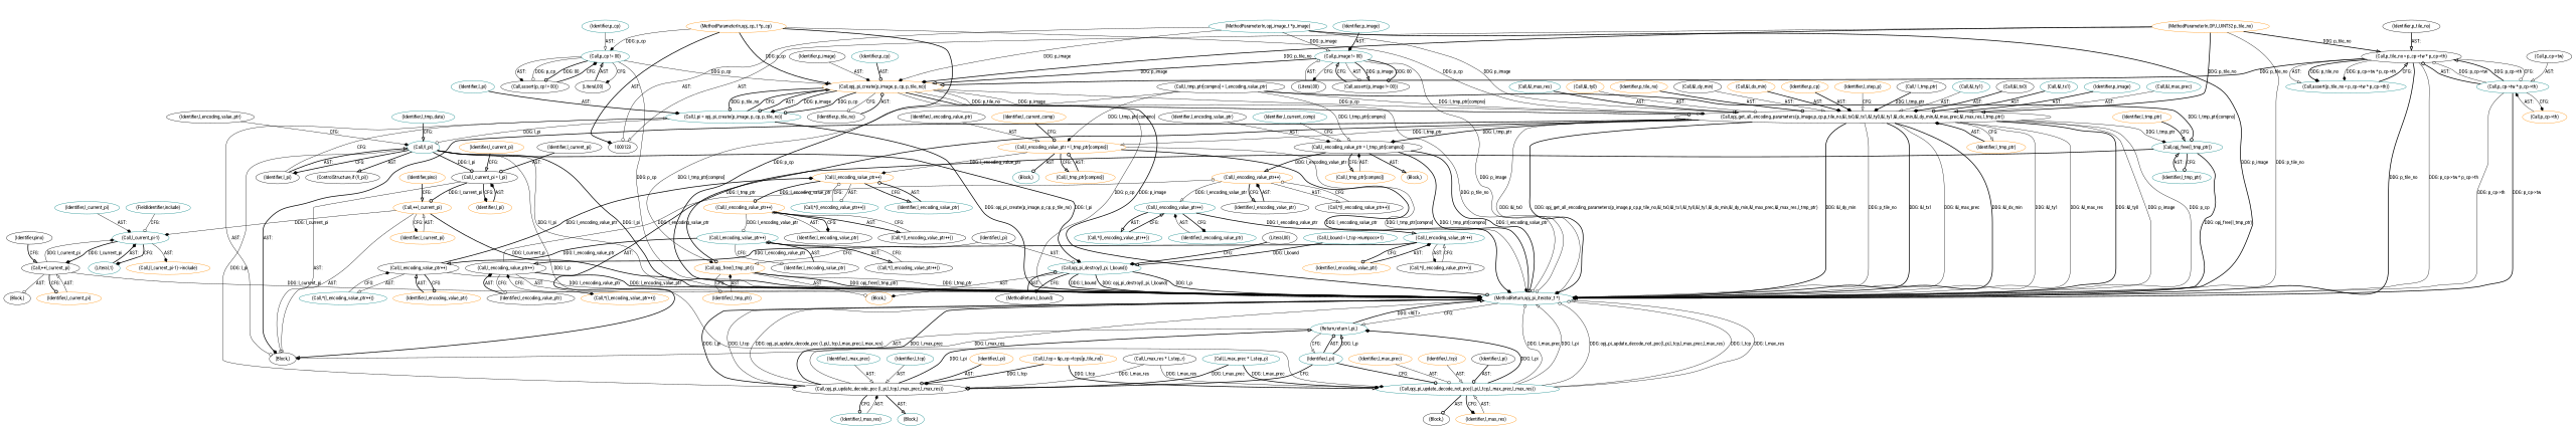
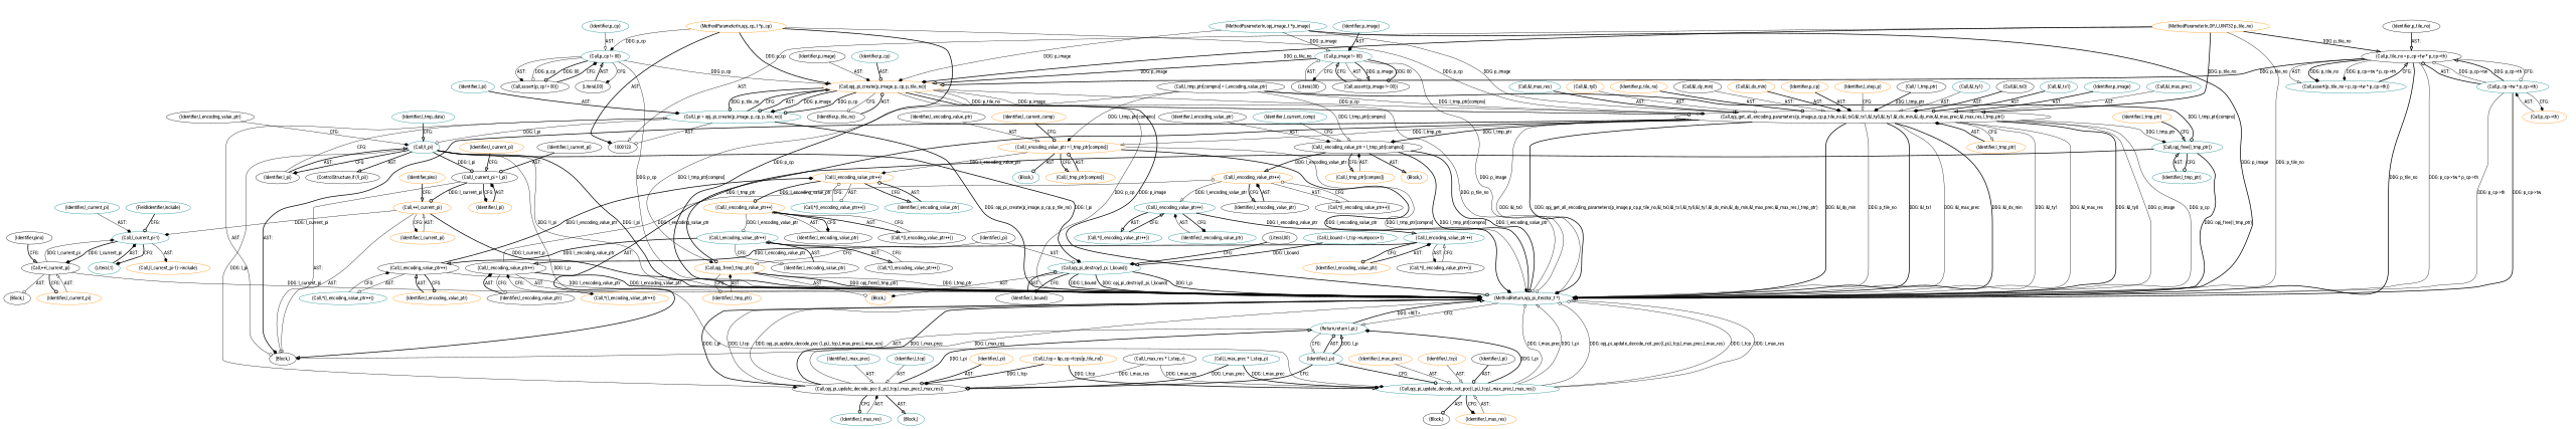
  digraph {
    fontname="Roboto Condensed"
    node [color=teal fontname="Roboto Condensed"]
    edge [arrowhead=onormal fontname="Roboto Condensed" style=bold]
    n1 [color=darkorange label="(Call,opj_pi_create(p_image, p_cp, p_tile_no))"]
    n2 [label="(Call,l_pi = opj_pi_create(p_image, p_cp, p_tile_no))"]
    n3 [color=black label="(Call,opj_get_all_encoding_parameters(p_image,p_cp,p_tile_no,&l_tx0,&l_tx1,&l_ty0,&l_ty1,&l_dx_min,&l_dy_min,&l_max_prec,&l_max_res,l_tmp_ptr))"]
    n4 [label="(MethodReturn,opj_pi_iterator_t *)"]
    n5 [color=black label="(Identifier,p_tile_no)"]
    n6 [label="(Call,!l_pi)"]
    n7 [color=black label="(Block,)"]
    n8 [color=darkorange label="(Call,opj_free(l_tmp_ptr))"]
    n9 [color=darkorange label="(Call,l_encoding_value_ptr = l_tmp_ptr[compno])"]
    n10 [color=black label="(Call,l_encoding_value_ptr = l_tmp_ptr[compno])"]
    n11 [label="(Call,opj_free(l_tmp_ptr))"]
    n12 [color=darkorange label="(Identifier,l_tmp_ptr)"]
    n13 [label="(Return,return l_pi;)"]
    n14 [label="(Call,p_image != 00)"]
    n15 [color=black label="(Literal,00)"]
    n16 [color=black label="(Call,assert(p_image != 00))"]
    n17 [label="(MethodParameterIn,opj_image_t *p_image)"]
    1000123 [color=black]
    n19 [label="(Call,p_cp != 00)"]
    n20 [color=black label="(Call,assert(p_cp != 00))"]
    n21 [color=black label="(Literal,00)"]
    n22 [color=darkorange label="(MethodParameterIn,opj_cp_t *p_cp)"]
    n23 [color=black label="(Call,p_tile_no < p_cp->tw * p_cp->th)"]
    n24 [label="(Call,p_cp->tw * p_cp->th)"]
    n25 [label="(Call,assert(p_tile_no < p_cp->tw * p_cp->th))"]
    n26 [color=darkorange label="(Call,p_cp->th)"]
    n27 [color=darkorange label="(MethodParameterIn,OPJ_UINT32 p_tile_no)"]
    n28 [color=black label="(Call,l_current_pi = l_pi)"]
    n29 [label="(Call,opj_pi_destroy(l_pi, l_bound))"]
    n30 [color=black label="(Call,opj_pi_update_decode_poc (l_pi,l_tcp,l_max_prec,l_max_res))"]
    n31 [label="(Call,opj_pi_update_decode_not_poc(l_pi,l_tcp,l_max_prec,l_max_res))"]
    n32 [color=black label="(Identifier,l_pi)"]
    n33 [color=black label="(ControlStructure,if (!l_pi))"]
    n34 [color=darkorange label="(Call,++l_current_pi)"]
    n35 [color=darkorange label="(Identifier,l_pi)"]
    n36 [color=darkorange label="(Block,)"]
-   n37 [color=black label="(MethodReturn,l_bound)"]
+   n37 [color=black label="(Identifier,l_bound)"]
    n38 [label="(Identifier,l_max_res)"]
    n39 [label="(Block,)"]
    n40 [color=black label="(Block,)"]
    n41 [color=darkorange label="(Identifier,l_max_res)"]
    n42 [label="(Call,l_current_pi-1)"]
    n43 [color=darkorange label="(Identifier,l_current_pi)"]
    n44 [color=black label="(Call,++l_current_pi)"]
    n45 [label="(Literal,1)"]
    n46 [color=darkorange label="(Call,(l_current_pi-1)->include)"]
    n47 [color=black label="(Block,)"]
    n48 [color=darkorange label="(Identifier,l_current_pi)"]
    n49 [label="(Identifier,l_pi)"]
    n50 [color=darkorange label="(Identifier,l_tmp_ptr)"]
    n51 [color=darkorange label="(Call,l_encoding_value_ptr++)"]
    n52 [color=darkorange label="(Call,l_tmp_ptr[compno])"]
    n53 [label="(Block,)"]
    n54 [color=darkorange label="(Call,l_encoding_value_ptr++)"]
    n55 [color=darkorange label="(Call,l_tmp_ptr[compno])"]
    n56 [color=darkorange label="(Block,)"]
    n57 [label="(Identifier,l_tmp_ptr)"]
    n58 [color=darkorange label="(Call,l_encoding_value_ptr++)"]
    n59 [label="(Identifier,l_encoding_value_ptr)"]
    n60 [label="(Call,*(l_encoding_value_ptr++))"]
    n61 [label="(Call,l_encoding_value_ptr++)"]
    n62 [color=black label="(Identifier,l_encoding_value_ptr)"]
    n63 [color=black label="(Call,*(l_encoding_value_ptr++))"]
    n64 [color=black label="(Call,l_encoding_value_ptr++)"]
    n65 [color=black label="(Identifier,l_encoding_value_ptr)"]
    n66 [color=black label="(Call,*(l_encoding_value_ptr++))"]
    n67 [label="(Call,*(l_encoding_value_ptr++))"]
    n68 [color=darkorange label="(Identifier,l_encoding_value_ptr)"]
    n69 [label="(Call,l_encoding_value_ptr++)"]
    n70 [color=black label="(Identifier,l_encoding_value_ptr)"]
    n71 [color=black label="(Call,*(l_encoding_value_ptr++))"]
    n72 [label="(Call,l_encoding_value_ptr++)"]
    n73 [label="(Identifier,l_encoding_value_ptr)"]
    n74 [label="(Call,*(l_encoding_value_ptr++))"]
    n75 [color=black label="(Call,l_encoding_value_ptr++)"]
    n76 [color=black label="(Call,*(l_encoding_value_ptr++))"]
    n77 [color=darkorange label="(Identifier,l_encoding_value_ptr)"]
    n78 [color=black label="(Identifier,l_encoding_value_ptr)"]
    n79 [color=darkorange label="(Call,*(l_encoding_value_ptr++))"]
    n80 [label="(FieldIdentifier,include)"]
    n81 [label="(Call,&l_max_res)"]
    n82 [color=darkorange label="(Call,&l_ty0)"]
    n83 [color=darkorange label="(Identifier,p_tile_no)"]
    n84 [color=black label="(Call,&l_dy_min)"]
    n85 [color=black label="(Identifier,p_image)"]
-   n86 [color=black label="(Call,p_cp->tw)"]
    n87 [color=black label="(Identifier,l_pi)"]
    n88 [color=darkorange label="(Identifier,l_current_pi)"]
    n89 [label="(Identifier,l_max_prec)"]
    n90 [color=black label="(Identifier,l_encoding_value_ptr)"]
    n91 [color=darkorange label="(Call,&l_dx_min)"]
    n92 [color=darkorange label="(Identifier,l_current_comp)"]
    n93 [label="(Identifier,p_cp)"]
    n94 [color=darkorange label="(Identifier,l_tcp)"]
    n95 [color=black label="(Identifier,pino)"]
    n96 [color=black label="(Identifier,l_encoding_value_ptr)"]
    n97 [label="(Call,l_bound = l_tcp->numpocs+1)"]
    n98 [label="(Identifier,l_current_comp)"]
    n99 [color=darkorange label="(Identifier,p_cp)"]
    n100 [color=black label="(Identifier,l_encoding_value_ptr)"]
    n101 [color=darkorange label="(Identifier,l_step_p)"]
    n102 [color=black label="(Call,! l_tmp_ptr)"]
    n103 [color=black label="(Identifier,l_current_pi)"]
    n104 [color=darkorange label="(Identifier,l_tmp_ptr)"]
    n105 [color=black label="(Literal,00)"]
    n106 [color=darkorange label="(Call,l_tcp = &p_cp->tcps[p_tile_no])"]
    n107 [color=black label="(Call,l_max_res * l_step_r)"]
    n108 [label="(Call,&l_ty1)"]
    n109 [label="(Identifier,l_tcp)"]
    n110 [color=black label="(Call,&l_tx0)"]
    n111 [color=black label="(Identifier,p_tile_no)"]
    n112 [label="(Identifier,p_cp)"]
    n113 [label="(Identifier,l_pi)"]
    n114 [label="(Call,&l_tx1)"]
    n115 [label="(Call,l_max_prec * l_step_p)"]
    n116 [color=darkorange label="(Identifier,l_max_prec)"]
    n117 [color=darkorange label="(Identifier,l_pi)"]
    n118 [label="(Identifier,p_image)"]
    n119 [color=darkorange label="(Identifier,pino)"]
    n120 [label="(Identifier,l_tmp_data)"]
    n121 [color=black label="(Identifier,l_pi)"]
    n122 [label="(Identifier,l_current_pi)"]
    n123 [label="(Call,&l_max_prec)"]
    n124 [color=black label="(Call,l_tmp_ptr[compno] = l_encoding_value_ptr)"]
    n125 [label="(Identifier,p_image)"]
    n1 -> n2 [arrowhead=odot label="AST: "]
    n1 -> n2 [arrowhead=diamond label="DDG: p_image"]
    n1 -> n2 [arrowhead=odot label="DDG: p_cp"]
    n1 -> n2 [arrowhead=odot label="DDG: p_tile_no"]
    n1 -> n3 [arrowhead=odot label="DDG: p_image" style=solid]
    n1 -> n3 [arrowhead=diamond label="DDG: p_cp" style=solid]
    n1 -> n3 [arrowhead=odot label="DDG: p_tile_no" style=solid]
    n1 -> n4 [label="DDG: p_cp" style=solid]
    n1 -> n4 [arrowhead=odot label="DDG: p_image"]
    n1 -> n4 [arrowhead=odot label="DDG: p_tile_no" style=solid]
    n1 -> n5 [arrowhead=odot label="CFG: " style=solid]
    n2 -> n1 [label="CFG: "]
    n2 -> n4 [arrowhead=diamond label="DDG: opj_pi_create(p_image, p_cp, p_tile_no)"]
    n2 -> n6 [arrowhead=odot label="DDG: l_pi" style=solid]
    n2 -> n7 [arrowhead=odot label="AST: " style=solid]
    n3 -> n4 [label="DDG: &l_ty0"]
    n3 -> n4 [arrowhead=odot label="DDG: p_image" style=solid]
    n3 -> n4 [label="DDG: p_cp" style=solid]
    n3 -> n4 [arrowhead=odot label="DDG: &l_tx0" style=solid]
    n3 -> n4 [arrowhead=diamond label="DDG: opj_get_all_encoding_parameters(p_image,p_cp,p_tile_no,&l_tx0,&l_tx1,&l_ty0,&l_ty1,&l_dx_min,&l_dy_min,&l_max_prec,&l_max_res,l_tmp_ptr)"]
    n3 -> n4 [arrowhead=odot label="DDG: &l_dy_min"]
    n3 -> n4 [label="DDG: p_tile_no" style=solid]
    n3 -> n4 [label="DDG: &l_tx1"]
    n3 -> n4 [arrowhead=odot label="DDG: &l_max_prec" style=solid]
    n3 -> n4 [label="DDG: &l_dx_min"]
    n3 -> n4 [arrowhead=odot label="DDG: &l_ty1" style=solid]
    n3 -> n4 [arrowhead=diamond label="DDG: &l_max_res" style=solid]
    n3 -> n7 [arrowhead=diamond label="AST: "]
    n3 -> n8 [arrowhead=odot label="DDG: l_tmp_ptr"]
    n3 -> n9 [label="DDG: l_tmp_ptr" style=solid]
    n3 -> n10 [arrowhead=diamond label="DDG: l_tmp_ptr"]
    n3 -> n11 [arrowhead=diamond label="DDG: l_tmp_ptr" style=solid]
    n3 -> n12 [label="CFG: " style=solid]
    n4 -> n13 [label="CFG: " style=solid]
    n5 -> n1 [arrowhead=odot label="AST: "]
    n6 -> n4 [arrowhead=diamond label="DDG: l_pi"]
    n6 -> n4 [arrowhead=diamond label="DDG: !l_pi" style=solid]
    n6 -> n28 [arrowhead=odot label="DDG: l_pi"]
    n6 -> n29 [arrowhead=diamond label="DDG: l_pi"]
    n6 -> n30 [arrowhead=diamond label="DDG: l_pi" style=solid]
    n6 -> n31 [arrowhead=diamond label="DDG: l_pi" style=solid]
    n6 -> n32 [arrowhead=diamond label="CFG: "]
    n6 -> n33 [label="AST: "]
    n8 -> n4 [arrowhead=odot label="DDG: l_tmp_ptr" style=solid]
    n8 -> n4 [arrowhead=odot label="DDG: opj_free(l_tmp_ptr)"]
    n8 -> n36 [arrowhead=odot label="AST: " style=solid]
    n8 -> n50 [arrowhead=odot label="CFG: " style=solid]
    n9 -> n4 [arrowhead=diamond label="DDG: l_encoding_value_ptr"]
    n9 -> n4 [arrowhead=diamond label="DDG: l_tmp_ptr[compno]" style=solid]
    n9 -> n51 [arrowhead=diamond label="DDG: l_encoding_value_ptr" style=solid]
    n9 -> n52 [label="CFG: "]
    n9 -> n53 [arrowhead=odot label="AST: "]
    n10 -> n4 [arrowhead=odot label="DDG: l_encoding_value_ptr"]
    n10 -> n4 [arrowhead=odot label="DDG: l_tmp_ptr[compno]"]
    n10 -> n54 [label="DDG: l_encoding_value_ptr"]
    n10 -> n55 [label="CFG: "]
    n10 -> n56 [label="AST: "]
    n11 -> n4 [label="DDG: opj_free(l_tmp_ptr)"]
    n11 -> n7 [label="AST: "]
    n11 -> n57 [arrowhead=odot label="CFG: "]
    n12 -> n3 [arrowhead=diamond label="AST: "]
    n13 -> n4 [label="DDG: <RET>"]
    n13 -> n7 [arrowhead=diamond label="AST: " style=solid]
    n13 -> n49 [label="CFG: " style=solid]
    n14 -> n1 [label="DDG: p_image"]
    n14 -> n4 [arrowhead=odot label="DDG: p_image" style=solid]
    n14 -> n15 [arrowhead=diamond label="CFG: " style=solid]
    n14 -> n16 [arrowhead=odot label="AST: " style=solid]
    n14 -> n16 [label="DDG: p_image"]
    n14 -> n16 [arrowhead=odot label="DDG: 00"]
    n15 -> n14 [arrowhead=odot label="AST: " style=solid]
    n16 -> n14 [label="CFG: "]
    n17 -> n1 [arrowhead=diamond label="DDG: p_image" style=solid]
    n17 -> n3 [label="DDG: p_image" style=solid]
    n17 -> n4 [arrowhead=diamond label="DDG: p_image"]
    n17 -> n14 [label="DDG: p_image" style=solid]
-   n17 -> 1000123 [arrowhead=odot label="AST: " style=solid]
+   n2 -> 1000123 [arrowhead=odot label="AST: " style=solid]
    n19 -> n1 [arrowhead=diamond label="DDG: p_cp" style=solid]
    n19 -> n4 [arrowhead=odot label="DDG: p_cp" style=solid]
    n19 -> n20 [arrowhead=diamond label="AST: " style=solid]
    n19 -> n20 [arrowhead=odot label="DDG: p_cp" style=solid]
    n19 -> n20 [arrowhead=odot label="DDG: 00"]
    n19 -> n21 [arrowhead=diamond label="CFG: " style=solid]
    n20 -> n19 [arrowhead=diamond label="CFG: "]
    n21 -> n19 [label="AST: "]
    n22 -> n1 [label="DDG: p_cp"]
    n22 -> n3 [label="DDG: p_cp" style=solid]
    n22 -> n4 [label="DDG: p_cp"]
    n22 -> 1000123 [arrowhead=diamond label="AST: "]
    n22 -> n19 [arrowhead=diamond label="DDG: p_cp" style=solid]
    n23 -> n1 [label="DDG: p_tile_no"]
    n23 -> n4 [label="DDG: p_cp->tw * p_cp->th" style=solid]
    n23 -> n4 [label="DDG: p_tile_no"]
    n23 -> n24 [arrowhead=odot label="CFG: " style=solid]
    n23 -> n25 [label="AST: " style=solid]
    n23 -> n25 [arrowhead=diamond label="DDG: p_tile_no"]
    n23 -> n25 [arrowhead=diamond label="DDG: p_cp->tw * p_cp->th" style=solid]
    n24 -> n4 [arrowhead=diamond label="DDG: p_cp->tw"]
    n24 -> n4 [label="DDG: p_cp->th" style=solid]
    n24 -> n23 [arrowhead=odot label="AST: "]
    n24 -> n23 [arrowhead=odot label="DDG: p_cp->tw" style=solid]
    n24 -> n23 [label="DDG: p_cp->th"]
    n24 -> n26 [arrowhead=diamond label="CFG: " style=solid]
    n25 -> n23 [label="CFG: "]
    n26 -> n24 [arrowhead=diamond label="AST: " style=solid]
    n27 -> n1 [arrowhead=diamond label="DDG: p_tile_no"]
    n27 -> n3 [label="DDG: p_tile_no"]
    n27 -> n4 [label="DDG: p_tile_no" style=solid]
    n27 -> 1000123 [label="AST: " style=solid]
    n27 -> n23 [label="DDG: p_tile_no"]
    n28 -> n7 [arrowhead=odot label="AST: " style=solid]
    n28 -> n34 [arrowhead=odot label="DDG: l_current_pi"]
    n28 -> n35 [arrowhead=diamond label="CFG: "]
    n29 -> n4 [arrowhead=diamond label="DDG: opj_pi_destroy(l_pi, l_bound)"]
    n29 -> n4 [label="DDG: l_pi"]
    n29 -> n4 [arrowhead=diamond label="DDG: l_bound"]
    n29 -> n36 [arrowhead=diamond label="AST: " style=solid]
    n29 -> n37 [arrowhead=odot label="CFG: "]
    n30 -> n4 [arrowhead=odot label="DDG: l_pi"]
    n30 -> n4 [label="DDG: l_tcp" style=solid]
    n30 -> n4 [arrowhead=diamond label="DDG: opj_pi_update_decode_poc (l_pi,l_tcp,l_max_prec,l_max_res)" style=solid]
    n30 -> n4 [label="DDG: l_max_prec"]
    n30 -> n4 [label="DDG: l_max_res" style=solid]
    n30 -> n13 [label="DDG: l_pi"]
    n30 -> n38 [arrowhead=odot label="CFG: "]
    n30 -> n39 [label="AST: "]
    n31 -> n4 [arrowhead=odot label="DDG: l_max_prec" style=solid]
    n31 -> n4 [arrowhead=odot label="DDG: l_tcp" style=solid]
    n31 -> n4 [label="DDG: l_max_res" style=solid]
    n31 -> n4 [arrowhead=odot label="DDG: opj_pi_update_decode_not_poc(l_pi,l_tcp,l_max_prec,l_max_res)" style=solid]
    n31 -> n4 [label="DDG: l_pi" style=solid]
    n31 -> n13 [arrowhead=diamond label="DDG: l_pi"]
    n31 -> n40 [arrowhead=odot label="AST: "]
    n31 -> n41 [arrowhead=diamond label="CFG: "]
    n32 -> n2 [label="CFG: " style=solid]
    n32 -> n6 [label="AST: "]
    n34 -> n4 [arrowhead=odot label="DDG: l_current_pi"]
    n34 -> n7 [arrowhead=odot label="AST: " style=solid]
    n34 -> n42 [arrowhead=diamond label="DDG: l_current_pi" style=solid]
    n34 -> n43 [arrowhead=diamond label="CFG: " style=solid]
    n35 -> n28 [arrowhead=diamond label="AST: "]
    n37 -> n29 [arrowhead=odot label="AST: "]
    n38 -> n30 [arrowhead=diamond label="AST: " style=solid]
    n41 -> n31 [label="AST: " style=solid]
    n42 -> n44 [arrowhead=diamond label="DDG: l_current_pi"]
    n42 -> n45 [arrowhead=diamond label="CFG: "]
    n42 -> n46 [arrowhead=diamond label="AST: " style=solid]
    n43 -> n34 [label="AST: " style=solid]
    n44 -> n4 [arrowhead=odot label="DDG: l_current_pi" style=solid]
    n44 -> n42 [arrowhead=diamond label="DDG: l_current_pi" style=solid]
    n44 -> n47 [arrowhead=odot label="AST: " style=solid]
    n44 -> n48 [arrowhead=odot label="CFG: "]
    n45 -> n42 [arrowhead=diamond label="AST: "]
    n48 -> n44 [label="AST: " style=solid]
    n49 -> n13 [arrowhead=odot label="AST: "]
    n49 -> n13 [label="DDG: l_pi"]
    n49 -> n30 [label="CFG: "]
    n49 -> n31 [arrowhead=odot label="CFG: "]
    n50 -> n8 [arrowhead=diamond label="AST: " style=solid]
    n51 -> n58 [arrowhead=odot label="DDG: l_encoding_value_ptr"]
    n51 -> n59 [label="CFG: "]
    n51 -> n60 [arrowhead=odot label="AST: " style=solid]
    n52 -> n9 [arrowhead=odot label="AST: "]
    n54 -> n69 [label="DDG: l_encoding_value_ptr" style=solid]
    n54 -> n70 [label="CFG: "]
    n54 -> n71 [label="AST: " style=solid]
    n55 -> n10 [arrowhead=diamond label="AST: " style=solid]
    n57 -> n11 [label="AST: "]
    n58 -> n61 [arrowhead=odot label="DDG: l_encoding_value_ptr" style=solid]
    n58 -> n62 [arrowhead=diamond label="CFG: "]
    n58 -> n63 [label="AST: "]
    n59 -> n51 [arrowhead=odot label="AST: "]
    n60 -> n51 [arrowhead=odot label="CFG: " style=solid]
    n61 -> n64 [label="DDG: l_encoding_value_ptr"]
    n61 -> n65 [arrowhead=odot label="CFG: " style=solid]
    n61 -> n66 [label="AST: "]
    n62 -> n58 [arrowhead=odot label="AST: " style=solid]
    n63 -> n58 [label="CFG: " style=solid]
    n64 -> n4 [label="DDG: l_encoding_value_ptr" style=solid]
    n64 -> n51 [arrowhead=diamond label="DDG: l_encoding_value_ptr"]
    n64 -> n67 [label="AST: " style=solid]
    n64 -> n68 [arrowhead=odot label="CFG: "]
    n65 -> n61 [arrowhead=odot label="AST: "]
    n66 -> n61 [arrowhead=odot label="CFG: " style=solid]
    n67 -> n64 [arrowhead=diamond label="CFG: " style=solid]
    n68 -> n64 [label="AST: "]
    n69 -> n72 [label="DDG: l_encoding_value_ptr"]
    n69 -> n73 [arrowhead=diamond label="CFG: "]
    n69 -> n74 [label="AST: "]
    n70 -> n54 [arrowhead=diamond label="AST: "]
    n71 -> n54 [arrowhead=odot label="CFG: " style=solid]
    n72 -> n75 [label="DDG: l_encoding_value_ptr"]
    n72 -> n76 [arrowhead=diamond label="AST: " style=solid]
    n72 -> n77 [arrowhead=odot label="CFG: "]
    n73 -> n69 [arrowhead=diamond label="AST: " style=solid]
    n74 -> n69 [label="CFG: "]
    n75 -> n4 [arrowhead=odot label="DDG: l_encoding_value_ptr"]
    n75 -> n54 [arrowhead=odot label="DDG: l_encoding_value_ptr" style=solid]
    n75 -> n78 [arrowhead=odot label="CFG: " style=solid]
    n75 -> n79 [arrowhead=diamond label="AST: " style=solid]
    n76 -> n72 [label="CFG: " style=solid]
    n77 -> n72 [arrowhead=diamond label="AST: "]
    n78 -> n75 [arrowhead=diamond label="AST: "]
    n79 -> n75 [arrowhead=diamond label="CFG: " style=solid]
-   n80 -> n42 [arrowhead=odot label="CFG: " style=solid]
+   n80 -> n42 [arrowhead=odot label="CFG: "]
    n81 -> n3 [label="AST: "]
    n82 -> n3 [arrowhead=odot label="AST: " style=solid]
    n83 -> n3 [arrowhead=odot label="AST: "]
    n84 -> n3 [label="AST: " style=solid]
    n85 -> n1 [arrowhead=diamond label="AST: " style=solid]
-   n86 -> n24 [label="AST: " style=solid]
    n87 -> n8 [label="CFG: " style=solid]
    n87 -> n29 [arrowhead=odot label="AST: " style=solid]
    n88 -> n28 [label="CFG: "]
    n89 -> n30 [label="AST: " style=solid]
    n90 -> n9 [label="AST: " style=solid]
    n91 -> n3 [arrowhead=diamond label="AST: "]
    n92 -> n9 [arrowhead=odot label="CFG: "]
    n93 -> n1 [arrowhead=odot label="AST: "]
    n94 -> n31 [label="AST: " style=solid]
    n95 -> n44 [label="CFG: "]
    n96 -> n10 [arrowhead=diamond label="AST: " style=solid]
    n97 -> n29 [label="DDG: l_bound"]
    n98 -> n10 [label="CFG: " style=solid]
    n99 -> n3 [arrowhead=diamond label="AST: "]
    n100 -> n6 [arrowhead=diamond label="CFG: " style=solid]
    n101 -> n3 [label="CFG: " style=solid]
    n102 -> n3 [arrowhead=diamond label="DDG: l_tmp_ptr"]
    n103 -> n28 [arrowhead=odot label="AST: "]
    n104 -> n11 [label="CFG: "]
    n105 -> n29 [arrowhead=diamond label="CFG: "]
    n106 -> n30 [arrowhead=diamond label="DDG: l_tcp"]
    n106 -> n31 [label="DDG: l_tcp"]
    n107 -> n30 [arrowhead=odot label="DDG: l_max_res" style=solid]
    n107 -> n31 [label="DDG: l_max_res" style=solid]
    n108 -> n3 [label="AST: " style=solid]
    n109 -> n30 [label="AST: " style=solid]
    n110 -> n3 [arrowhead=diamond label="AST: "]
    n111 -> n23 [label="AST: "]
    n112 -> n19 [label="AST: " style=solid]
    n113 -> n2 [arrowhead=diamond label="AST: "]
    n114 -> n3 [arrowhead=odot label="AST: "]
    n115 -> n30 [arrowhead=odot label="DDG: l_max_prec"]
    n115 -> n31 [arrowhead=diamond label="DDG: l_max_prec"]
    n116 -> n31 [arrowhead=odot label="AST: " style=solid]
    n117 -> n30 [arrowhead=odot label="AST: "]
    n118 -> n3 [label="AST: "]
    n119 -> n34 [label="CFG: "]
    n120 -> n6 [label="CFG: "]
    n121 -> n31 [arrowhead=odot label="AST: "]
    n122 -> n42 [arrowhead=diamond label="AST: " style=solid]
    n123 -> n3 [label="AST: " style=solid]
    n124 -> n3 [label="DDG: l_tmp_ptr[compno]" style=solid]
    n124 -> n8 [arrowhead=diamond label="DDG: l_tmp_ptr[compno]" style=solid]
    n124 -> n9 [arrowhead=diamond label="DDG: l_tmp_ptr[compno]" style=solid]
    n124 -> n10 [label="DDG: l_tmp_ptr[compno]" style=solid]
    n124 -> n11 [arrowhead=odot label="DDG: l_tmp_ptr[compno]"]
    n125 -> n14 [arrowhead=diamond label="AST: "]
  }
